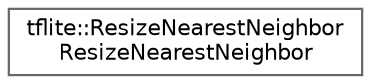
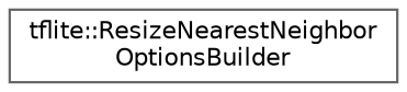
  digraph {
    rankdir=LR
-   n1 [color=grey40 fillcolor=white fontname=Helvetica fontsize=10 height=0.2 label="tflite::ResizeNearestNeighbor\lResizeNearestNeighbor" shape=box style=filled width=0.4]
+   n1 [color=grey40 fillcolor=white fontname=Helvetica fontsize=10 height=0.2 label="tflite::ResizeNearestNeighbor\lOptionsBuilder" shape=box style=filled width=0.4]
  }
